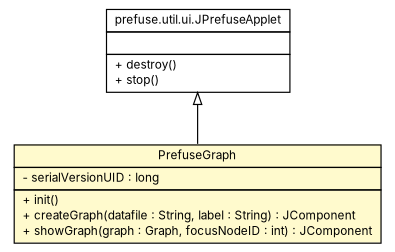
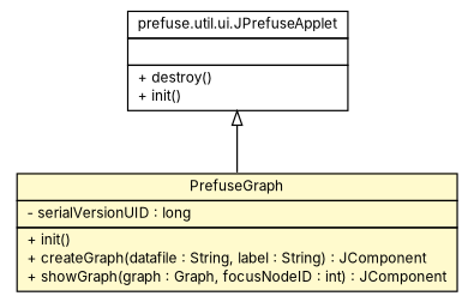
  digraph {
    nodesep=0.25
    ranksep=0.5
    fontname=Inter
    node [fontcolor=black fontname=Inter fontsize=10.0 shape=plaintext]
    n1 [label=<<table title="tud.iir.visualization.applets.PrefuseGraph" border="0" cellborder="1" cellspacing="0" cellpadding="2" port="p" bgcolor="lemonChiffon" href="./PrefuseGraph.html"> 		<tr><td><table border="0" cellspacing="0" cellpadding="1"> <tr><td align="center" balign="center"> PrefuseGraph </td></tr> 		</table></td></tr> 		<tr><td><table border="0" cellspacing="0" cellpadding="1"> <tr><td align="left" balign="left"> - serialVersionUID : long </td></tr> 		</table></td></tr> 		<tr><td><table border="0" cellspacing="0" cellpadding="1"> <tr><td align="left" balign="left"> + init() </td></tr> <tr><td align="left" balign="left"> + createGraph(datafile : String, label : String) : JComponent </td></tr> <tr><td align="left" balign="left"> + showGraph(graph : Graph, focusNodeID : int) : JComponent </td></tr> 		</table></td></tr> 		</table>>]
-   n2 [label=<<table title="prefuse.util.ui.JPrefuseApplet" border="0" cellborder="1" cellspacing="0" cellpadding="2" port="p" href="http://java.sun.com/j2se/1.4.2/docs/api/prefuse/util/ui/JPrefuseApplet.html"> 		<tr><td><table border="0" cellspacing="0" cellpadding="1"> <tr><td align="center" balign="center"> prefuse.util.ui.JPrefuseApplet </td></tr> 		</table></td></tr> 		<tr><td><table border="0" cellspacing="0" cellpadding="1"> <tr><td align="left" balign="left">  </td></tr> 		</table></td></tr> 		<tr><td><table border="0" cellspacing="0" cellpadding="1"> <tr><td align="left" balign="left"> + destroy() </td></tr> <tr><td align="left" balign="left"> + stop() </td></tr> 		</table></td></tr> 		</table>>]
+   n2 [label=<<table title="prefuse.util.ui.JPrefuseApplet" border="0" cellborder="1" cellspacing="0" cellpadding="2" port="p" href="http://java.sun.com/j2se/1.4.2/docs/api/prefuse/util/ui/JPrefuseApplet.html"> 		<tr><td><table border="0" cellspacing="0" cellpadding="1"> <tr><td align="center" balign="center"> prefuse.util.ui.JPrefuseApplet </td></tr> 		</table></td></tr> 		<tr><td><table border="0" cellspacing="0" cellpadding="1"> <tr><td align="left" balign="left">  </td></tr> 		</table></td></tr> 		<tr><td><table border="0" cellspacing="0" cellpadding="1"> <tr><td align="left" balign="left"> + destroy() </td></tr> <tr><td align="left" balign="left"> + init() </td></tr> 		</table></td></tr> 		</table>>]
    n2 -> n1 [arrowtail=empty dir=back fontname=Inter fontsize=10 headport=p labelfontname=arial labelfontsize=10 tailport=p]
  }
